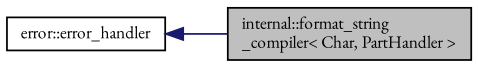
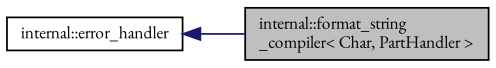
  digraph {
    rankdir=LR
    fontname="EB Garamond"
    node [color=black fontname="EB Garamond" fontsize=10 shape=record style=filled]
    n1 [fillcolor=grey75 fontcolor=black height=0.2 label="internal::format_string\l_compiler\< Char, PartHandler \>" width=0.4]
-   n2 [fillcolor=white height=0.2 label="error::error_handler" width=0.4]
+   n2 [fillcolor=white height=0.2 label="internal::error_handler" width=0.4]
    n2 -> n1 [color=midnightblue dir=back fontname="EB Garamond" fontsize=10 labelfontname=Helvetica labelfontsize=10 style=solid]
  }
